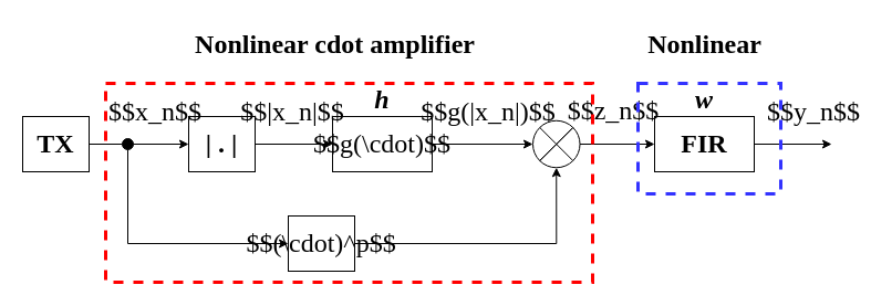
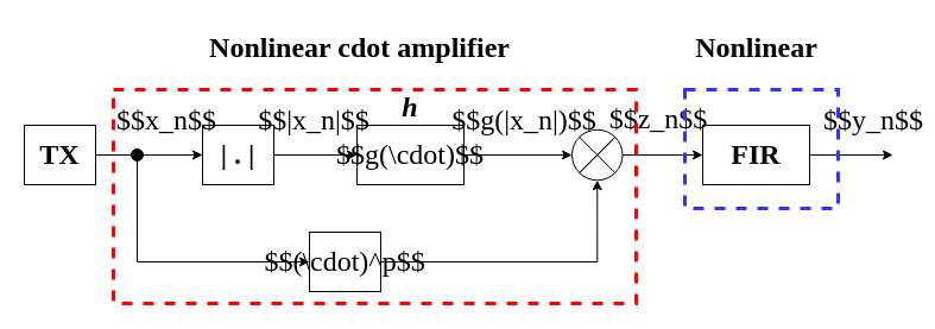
  <mxCell id="0" />
  <mxCell id="1" parent="0" />
  <mxCell id="2" style="edgeStyle=orthogonalEdgeStyle;rounded=0;orthogonalLoop=1;jettySize=auto;html=1;exitX=1;exitY=0.5;exitDx=0;exitDy=0;entryX=0;entryY=0.5;entryDx=0;entryDy=0;startArrow=none;fontFamily=Times New Roman;" parent="1" source="15" target="5" edge="1"><mxGeometry relative="1" as="geometry" /></mxCell>
  <mxCell id="3" value="" style="rounded=0;whiteSpace=wrap;html=1;fillColor=none;fontFamily=Times New Roman;" parent="1" vertex="1"><mxGeometry x="20" y="105" width="60" height="50" as="geometry" /></mxCell>
  <mxCell id="4" style="edgeStyle=orthogonalEdgeStyle;rounded=0;orthogonalLoop=1;jettySize=auto;html=1;exitX=1;exitY=0.5;exitDx=0;exitDy=0;entryX=0;entryY=0.5;entryDx=0;entryDy=0;fontFamily=Times New Roman;" parent="1" source="5" target="7" edge="1"><mxGeometry relative="1" as="geometry" /></mxCell>
  <mxCell id="5" value="" style="rounded=0;whiteSpace=wrap;html=1;fillColor=none;fontFamily=Times New Roman;" parent="1" vertex="1"><mxGeometry x="170" y="105" width="60" height="50" as="geometry" /></mxCell>
  <mxCell id="6" style="edgeStyle=orthogonalEdgeStyle;rounded=0;orthogonalLoop=1;jettySize=auto;html=1;exitX=1;exitY=0.5;exitDx=0;exitDy=0;entryX=0;entryY=0.5;entryDx=0;entryDy=0;fontFamily=Times New Roman;" parent="1" source="7" target="11" edge="1"><mxGeometry relative="1" as="geometry" /></mxCell>
  <mxCell id="7" value="&lt;font style=&quot;font-size: 24px&quot;&gt;$$g(\cdot)$$&lt;/font&gt;" style="rounded=0;whiteSpace=wrap;html=1;fillColor=none;fontFamily=Times New Roman;" parent="1" vertex="1"><mxGeometry x="300" y="105" width="90" height="50" as="geometry" /></mxCell>
  <mxCell id="8" style="edgeStyle=orthogonalEdgeStyle;rounded=0;orthogonalLoop=1;jettySize=auto;html=1;exitX=1;exitY=0.5;exitDx=0;exitDy=0;entryX=0.5;entryY=1;entryDx=0;entryDy=0;fontFamily=Times New Roman;" parent="1" source="23" target="11" edge="1"><mxGeometry relative="1" as="geometry"><mxPoint x="340" y="220" as="sourcePoint" /></mxGeometry></mxCell>
  <mxCell id="9" value="" style="rounded=0;whiteSpace=wrap;html=1;fillColor=none;fontFamily=Times New Roman;" parent="1" vertex="1"><mxGeometry x="260" y="195" width="60" height="50" as="geometry" /></mxCell>
  <mxCell id="10" style="edgeStyle=orthogonalEdgeStyle;rounded=0;orthogonalLoop=1;jettySize=auto;html=1;exitX=1;exitY=0.5;exitDx=0;exitDy=0;entryX=0;entryY=0.5;entryDx=0;entryDy=0;fontFamily=Times New Roman;" parent="1" source="11" target="12" edge="1"><mxGeometry relative="1" as="geometry" /></mxCell>
  <mxCell id="11" value="" style="ellipse;whiteSpace=wrap;html=1;aspect=fixed;fillColor=none;fontFamily=Times New Roman;" parent="1" vertex="1"><mxGeometry x="481" y="108.75" width="42.5" height="42.5" as="geometry" /></mxCell>
  <mxCell id="12" value="" style="rounded=0;whiteSpace=wrap;html=1;fillColor=none;fontFamily=Times New Roman;" parent="1" vertex="1"><mxGeometry x="591" y="105" width="90" height="50" as="geometry" /></mxCell>
  <mxCell id="13" value="" style="endArrow=classic;html=1;rounded=0;entryX=0;entryY=0.5;entryDx=0;entryDy=0;startArrow=none;fontFamily=Times New Roman;" parent="1" source="15" target="9" edge="1"><mxGeometry width="50" height="50" relative="1" as="geometry"><mxPoint x="110" y="125" as="sourcePoint" /><mxPoint x="310" y="145" as="targetPoint" /><Array as="points"><mxPoint x="115" y="220" /></Array></mxGeometry></mxCell>
  <mxCell id="14" value="" style="edgeStyle=orthogonalEdgeStyle;rounded=0;orthogonalLoop=1;jettySize=auto;html=1;exitX=1;exitY=0.5;exitDx=0;exitDy=0;endArrow=none;fontFamily=Times New Roman;" parent="1" source="3" target="15" edge="1"><mxGeometry relative="1" as="geometry"><mxPoint x="80" y="130" as="sourcePoint" /><mxPoint x="115" y="115" as="targetPoint" /></mxGeometry></mxCell>
  <mxCell id="15" value="" style="ellipse;whiteSpace=wrap;html=1;aspect=fixed;fillColor=#000000;fontFamily=Times New Roman;" parent="1" vertex="1"><mxGeometry x="110" y="125" width="10" height="10" as="geometry" /></mxCell>
  <mxCell id="16" value="" style="endArrow=none;html=1;rounded=0;entryX=0;entryY=0.5;entryDx=0;entryDy=0;fontFamily=Times New Roman;" parent="1" target="15" edge="1"><mxGeometry width="50" height="50" relative="1" as="geometry"><mxPoint x="110" y="130" as="sourcePoint" /><mxPoint x="240" y="220" as="targetPoint" /><Array as="points" /></mxGeometry></mxCell>
  <mxCell id="17" value="" style="endArrow=classic;html=1;rounded=0;exitX=1;exitY=0.5;exitDx=0;exitDy=0;fontFamily=Times New Roman;" parent="1" source="12" edge="1"><mxGeometry width="50" height="50" relative="1" as="geometry"><mxPoint x="551" y="115" as="sourcePoint" /><mxPoint x="751" y="130" as="targetPoint" /></mxGeometry></mxCell>
  <mxCell id="18" value="&lt;font style=&quot;font-size: 24px&quot;&gt;&lt;b&gt;TX&lt;/b&gt;&lt;/font&gt;" style="text;html=1;strokeColor=none;fillColor=none;align=center;verticalAlign=middle;whiteSpace=wrap;rounded=0;fontFamily=Times New Roman;" parent="1" vertex="1"><mxGeometry x="20" y="115" width="60" height="30" as="geometry" /></mxCell>
  <mxCell id="19" value="&lt;font style=&quot;font-size: 24px&quot;&gt;&lt;b&gt;FIR&lt;/b&gt;&lt;/font&gt;" style="text;html=1;strokeColor=none;fillColor=none;align=center;verticalAlign=middle;whiteSpace=wrap;rounded=0;fontFamily=Times New Roman;" parent="1" vertex="1"><mxGeometry x="606" y="115" width="60" height="30" as="geometry" /></mxCell>
  <mxCell id="20" value="" style="endArrow=none;html=1;rounded=0;fontSize=24;exitX=0;exitY=0;exitDx=0;exitDy=0;entryX=1;entryY=1;entryDx=0;entryDy=0;fontFamily=Times New Roman;" parent="1" source="11" target="11" edge="1"><mxGeometry width="50" height="50" relative="1" as="geometry"><mxPoint x="501" y="105" as="sourcePoint" /><mxPoint x="521" y="155" as="targetPoint" /></mxGeometry></mxCell>
  <mxCell id="21" value="" style="endArrow=none;html=1;rounded=0;fontSize=24;exitX=0;exitY=1;exitDx=0;exitDy=0;entryX=1;entryY=0;entryDx=0;entryDy=0;fontFamily=Times New Roman;" parent="1" source="11" target="11" edge="1"><mxGeometry width="50" height="50" relative="1" as="geometry"><mxPoint x="456.224" y="124.974" as="sourcePoint" /><mxPoint x="486.276" y="155.026" as="targetPoint" /></mxGeometry></mxCell>
  <mxCell id="22" value="&lt;font style=&quot;font-size: 24px&quot;&gt;&lt;b&gt;| . |&lt;/b&gt;&lt;/font&gt;" style="text;html=1;strokeColor=none;fillColor=none;align=center;verticalAlign=middle;whiteSpace=wrap;rounded=0;fontFamily=Times New Roman;" parent="1" vertex="1"><mxGeometry x="170" y="115" width="60" height="30" as="geometry" /></mxCell>
  <mxCell id="23" value="&lt;span style=&quot;font-size: 24px&quot;&gt;$$(\cdot)^p$$&lt;/span&gt;" style="text;html=1;strokeColor=none;fillColor=none;align=center;verticalAlign=middle;whiteSpace=wrap;rounded=0;fontFamily=Times New Roman;" parent="1" vertex="1"><mxGeometry x="260" y="205" width="60" height="30" as="geometry" /></mxCell>
  <mxCell id="24" value="&lt;span style=&quot;font-size: 24px&quot;&gt;&lt;b&gt;h&lt;/b&gt;&lt;/span&gt;" style="text;html=1;strokeColor=none;fillColor=none;align=center;verticalAlign=middle;whiteSpace=wrap;rounded=0;fontFamily=Times New Roman;fontStyle=2" parent="1" vertex="1"><mxGeometry x="315" y="75" width="60" height="30" as="geometry" /></mxCell>
- <mxCell id="25" value="&lt;span style=&quot;font-size: 24px&quot;&gt;&lt;b&gt;w&lt;/b&gt;&lt;/span&gt;" style="text;html=1;strokeColor=none;fillColor=none;align=center;verticalAlign=middle;whiteSpace=wrap;rounded=0;fontFamily=Times New Roman;fontStyle=2" parent="1" vertex="1"><mxGeometry x="606" y="75" width="60" height="30" as="geometry" /></mxCell>
  <mxCell id="26" value="&lt;span style=&quot;font-size: 24px ; font-style: normal&quot;&gt;$$x_n$$&lt;/span&gt;" style="text;html=1;strokeColor=none;fillColor=none;align=center;verticalAlign=middle;whiteSpace=wrap;rounded=0;fontFamily=Times New Roman;fontStyle=2" parent="1" vertex="1"><mxGeometry x="110" y="86" width="60" height="30" as="geometry" /></mxCell>
  <mxCell id="27" value="&lt;span style=&quot;font-size: 24px ; font-style: normal&quot;&gt;$$|x_n|$$&lt;/span&gt;" style="text;html=1;strokeColor=none;fillColor=none;align=center;verticalAlign=middle;whiteSpace=wrap;rounded=0;fontFamily=Times New Roman;fontStyle=2" parent="1" vertex="1"><mxGeometry x="234" y="86" width="60" height="30" as="geometry" /></mxCell>
  <mxCell id="28" value="&lt;span style=&quot;font-size: 24px ; font-style: normal&quot;&gt;$$z_n$$&lt;/span&gt;" style="text;html=1;strokeColor=none;fillColor=none;align=center;verticalAlign=middle;whiteSpace=wrap;rounded=0;fontFamily=Times New Roman;fontStyle=2" parent="1" vertex="1"><mxGeometry x="523.5" y="85" width="60" height="30" as="geometry" /></mxCell>
  <mxCell id="29" value="" style="endArrow=none;html=1;rounded=0;fontSize=24;exitX=0;exitY=1;exitDx=0;exitDy=0;entryX=1;entryY=0;entryDx=0;entryDy=0;fontFamily=Times New Roman;" parent="1" edge="1"><mxGeometry width="50" height="50" relative="1" as="geometry"><mxPoint x="487.224" y="144.996" as="sourcePoint" /><mxPoint x="517.276" y="114.944" as="targetPoint" /></mxGeometry></mxCell>
  <mxCell id="30" value="&lt;span style=&quot;font-size: 24px ; font-style: normal&quot;&gt;$$y_n$$&lt;/span&gt;" style="text;html=1;strokeColor=none;fillColor=none;align=center;verticalAlign=middle;whiteSpace=wrap;rounded=0;fontFamily=Times New Roman;fontStyle=2" parent="1" vertex="1"><mxGeometry x="705" y="86" width="60" height="30" as="geometry" /></mxCell>
  <mxCell id="31" value="&lt;span style=&quot;font-size: 24px ; font-style: normal&quot;&gt;$$g(|x_n|)$$&lt;/span&gt;" style="text;html=1;strokeColor=none;fillColor=none;align=center;verticalAlign=middle;whiteSpace=wrap;rounded=0;fontFamily=Times New Roman;fontStyle=2" parent="1" vertex="1"><mxGeometry x="411" y="86" width="60" height="30" as="geometry" /></mxCell>
  <mxCell id="32" value="" style="rounded=0;whiteSpace=wrap;html=1;dashed=1;strokeWidth=3;fillColor=none;strokeColor=#3333FF;" vertex="1" parent="1"><mxGeometry x="576" y="75" width="129" height="100" as="geometry" /></mxCell>
  <mxCell id="33" value="&lt;font face=&quot;Times New Roman&quot; style=&quot;font-size: 24px&quot;&gt;&lt;b&gt;Nonlinear cdot amplifier&lt;/b&gt;&lt;/font&gt;" style="text;html=1;strokeColor=none;fillColor=none;align=center;verticalAlign=middle;whiteSpace=wrap;rounded=0;dashed=1;" vertex="1" parent="1"><mxGeometry x="155" y="25" width="295" height="30" as="geometry" /></mxCell>
  <mxCell id="34" value="&lt;font face=&quot;Times New Roman&quot; style=&quot;font-size: 24px&quot;&gt;&lt;b&gt;Nonlinear&lt;/b&gt;&lt;/font&gt;" style="text;html=1;strokeColor=none;fillColor=none;align=center;verticalAlign=middle;whiteSpace=wrap;rounded=0;dashed=1;" vertex="1" parent="1"><mxGeometry x="578.5" y="20" width="115" height="40" as="geometry" /></mxCell>
  <mxCell id="35" value="" style="rounded=0;whiteSpace=wrap;html=1;dashed=1;perimeterSpacing=0;fillColor=none;strokeColor=#FF0000;strokeWidth=3;" vertex="1" parent="1"><mxGeometry x="95" y="75" width="440" height="180" as="geometry" /></mxCell>
